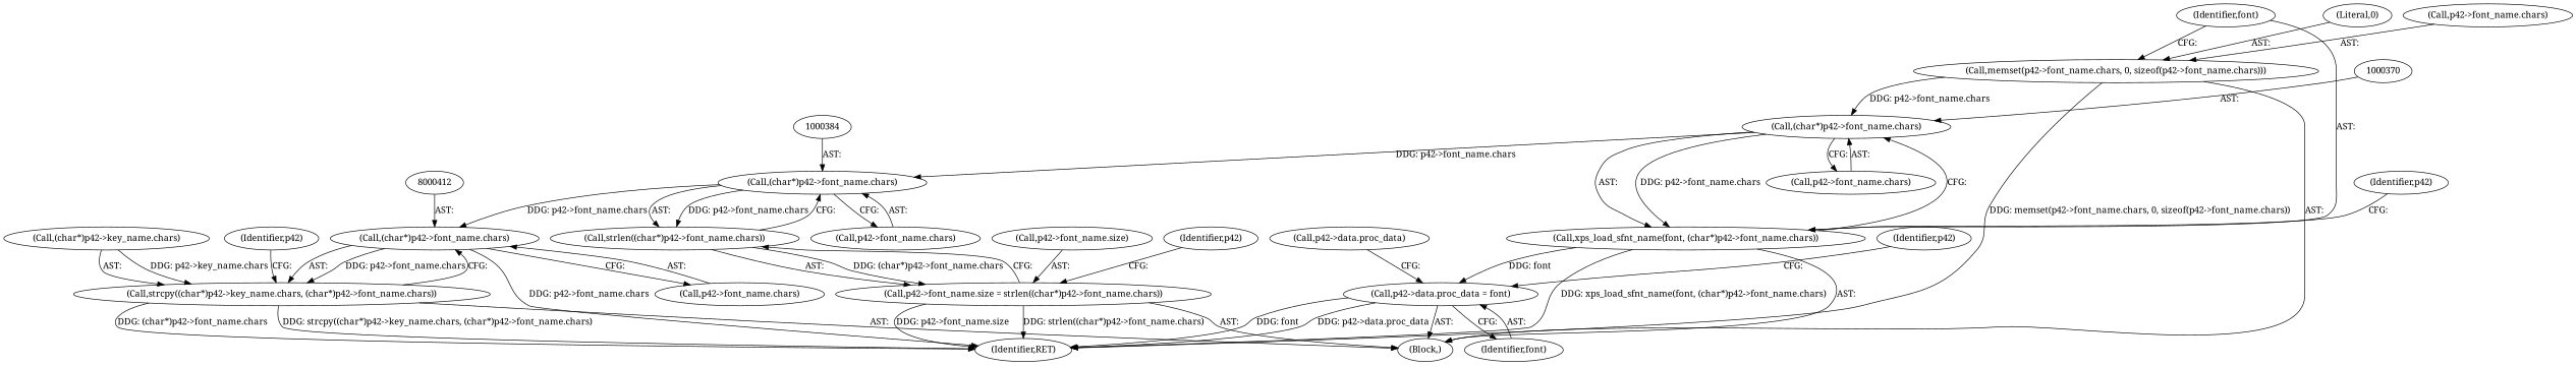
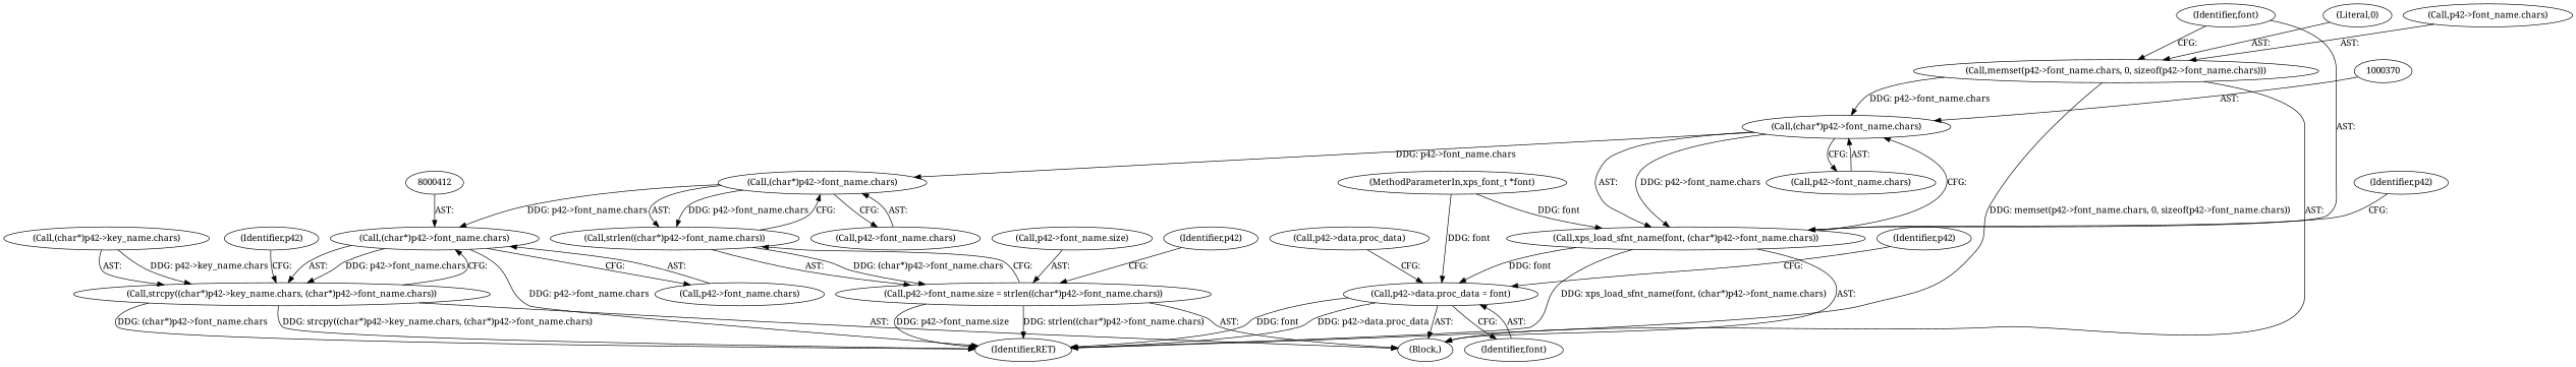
  digraph {
    fontname="Noto Serif"
    node [fontname="Noto Serif"]
    edge [fontname="Noto Serif"]
    n1 [label="(Call,memset(p42->font_name.chars, 0, sizeof(p42->font_name.chars)))"]
    n2 [label="(Call,(char*)p42->font_name.chars)"]
    n3 [label="(Identifier,RET)"]
    n4 [label="(Block,)"]
    n5 [label="(Call,xps_load_sfnt_name(font, (char*)p42->font_name.chars))"]
    n6 [label="(Call,(char*)p42->font_name.chars)"]
    n7 [label="(Call,p42->font_name.chars)"]
    n8 [label="(Call,p42->data.proc_data = font)"]
    n9 [label="(Call,strlen((char*)p42->font_name.chars))"]
    n10 [label="(Call,(char*)p42->font_name.chars)"]
    n11 [label="(Call,p42->font_name.chars)"]
    n12 [label="(Identifier,font)"]
    n13 [label="(Call,p42->font_name.size = strlen((char*)p42->font_name.chars))"]
    n14 [label="(Call,strcpy((char*)p42->key_name.chars, (char*)p42->font_name.chars))"]
    n15 [label="(Call,p42->font_name.chars)"]
    n16 [label="(Identifier,font)"]
    n17 [label="(Call,p42->font_name.size)"]
    n18 [label="(Call,(char*)p42->key_name.chars)"]
    n19 [label="(Call,p42->data.proc_data)"]
    n20 [label="(Identifier,p42)"]
+   n21 [label="(MethodParameterIn,xps_font_t *font)"]
    n22 [label="(Literal,0)"]
    n23 [label="(Call,p42->font_name.chars)"]
    n24 [label="(Identifier,p42)"]
    n25 [label="(Identifier,p42)"]
    n26 [label="(Identifier,p42)"]
    1000370
-   1000384
    n29 [label=8000412]
    n1 -> n2 [label="DDG: p42->font_name.chars"]
    n1 -> n3 [label="DDG: memset(p42->font_name.chars, 0, sizeof(p42->font_name.chars))"]
    n1 -> n4 [label="AST: "]
    n2 -> n5 [label="AST: "]
    n2 -> n5 [label="DDG: p42->font_name.chars"]
    n2 -> n6 [label="DDG: p42->font_name.chars"]
    n2 -> n7 [label="CFG: "]
    n5 -> n2 [label="CFG: "]
    n5 -> n3 [label="DDG: xps_load_sfnt_name(font, (char*)p42->font_name.chars)"]
    n5 -> n4 [label="AST: "]
    n5 -> n8 [label="DDG: font"]
    n6 -> n9 [label="AST: "]
    n6 -> n9 [label="DDG: p42->font_name.chars"]
    n6 -> n10 [label="DDG: p42->font_name.chars"]
    n6 -> n11 [label="CFG: "]
    n7 -> n2 [label="AST: "]
    n8 -> n3 [label="DDG: font"]
    n8 -> n3 [label="DDG: p42->data.proc_data"]
    n8 -> n4 [label="AST: "]
    n8 -> n12 [label="CFG: "]
    n9 -> n6 [label="CFG: "]
    n9 -> n13 [label="AST: "]
    n9 -> n13 [label="DDG: (char*)p42->font_name.chars"]
    n10 -> n3 [label="DDG: p42->font_name.chars"]
    n10 -> n14 [label="AST: "]
    n10 -> n14 [label="DDG: p42->font_name.chars"]
    n10 -> n15 [label="CFG: "]
    n11 -> n6 [label="AST: "]
    n12 -> n8 [label="AST: "]
    n13 -> n3 [label="DDG: p42->font_name.size"]
    n13 -> n3 [label="DDG: strlen((char*)p42->font_name.chars)"]
    n13 -> n4 [label="AST: "]
    n13 -> n9 [label="CFG: "]
    n14 -> n3 [label="DDG: (char*)p42->font_name.chars"]
    n14 -> n3 [label="DDG: strcpy((char*)p42->key_name.chars, (char*)p42->font_name.chars)"]
    n14 -> n4 [label="AST: "]
    n14 -> n10 [label="CFG: "]
    n15 -> n10 [label="AST: "]
    n16 -> n1 [label="CFG: "]
    n16 -> n5 [label="AST: "]
    n17 -> n13 [label="AST: "]
    n18 -> n14 [label="AST: "]
    n18 -> n14 [label="DDG: p42->key_name.chars"]
    n19 -> n8 [label="CFG: "]
    n20 -> n14 [label="CFG: "]
+   n21 -> n5 [label="DDG: font"]
+   n21 -> n8 [label="DDG: font"]
    n22 -> n1 [label="AST: "]
    n23 -> n1 [label="AST: "]
    n24 -> n8 [label="CFG: "]
    n25 -> n5 [label="CFG: "]
    n26 -> n13 [label="CFG: "]
    1000370 -> n2 [label="AST: "]
-   1000384 -> n6 [label="AST: "]
    n29 -> n10 [label="AST: "]
  }
